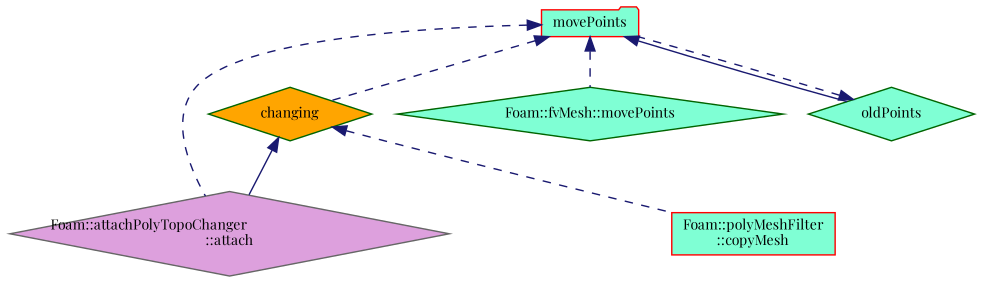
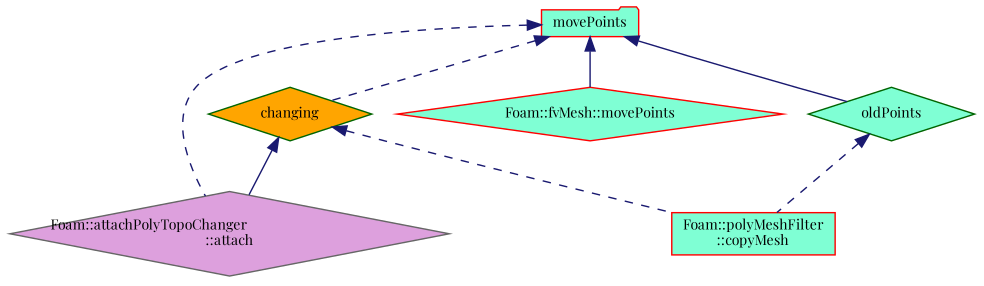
  digraph {
    fontname="Playfair Display"
    rankdir=TB
    node [color=darkgreen fillcolor=aquamarine fontname="Playfair Display" fontsize=10 shape=diamond style=filled]
    edge [color=midnightblue dir=back fontname="Playfair Display" fontsize=10 labelfontname=Helvetica labelfontsize=10 style=dashed]
    n1 [color=red fontcolor=black height=0.2 label=movePoints shape=folder width=0.4]
    n2 [color=gray40 fillcolor=plum height=0.2 label="Foam::attachPolyTopoChanger\l::attach" width=0.4]
    n3 [fillcolor=orange height=0.2 label=changing width=0.4]
-   n4 [height=0.2 label="Foam::fvMesh::movePoints" width=0.4]
+   n4 [color=red height=0.2 label="Foam::fvMesh::movePoints" width=0.4]
    n5 [height=0.2 label=oldPoints width=0.4]
    n6 [color=red height=0.2 label="Foam::polyMeshFilter\l::copyMesh" shape=box width=0.4]
    n1 -> n2
    n1 -> n3
-   n1 -> n4
+   n1 -> n4 [style=solid]
    n1 -> n5 [style=solid]
    n3 -> n2 [style=solid]
    n3 -> n6
-   n5 -> n1
+   n5 -> n6
  }
